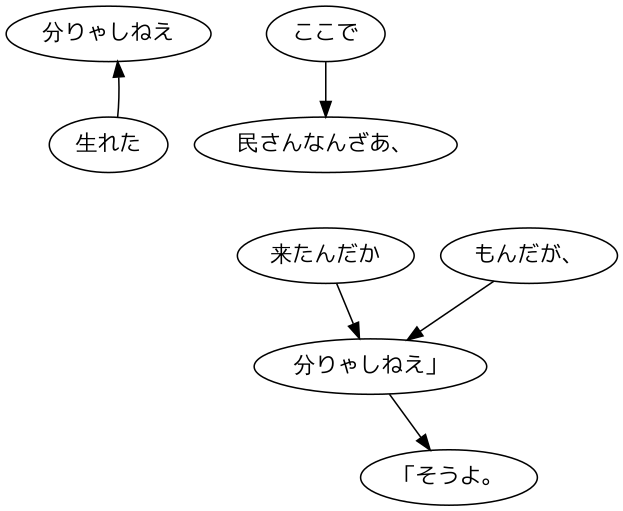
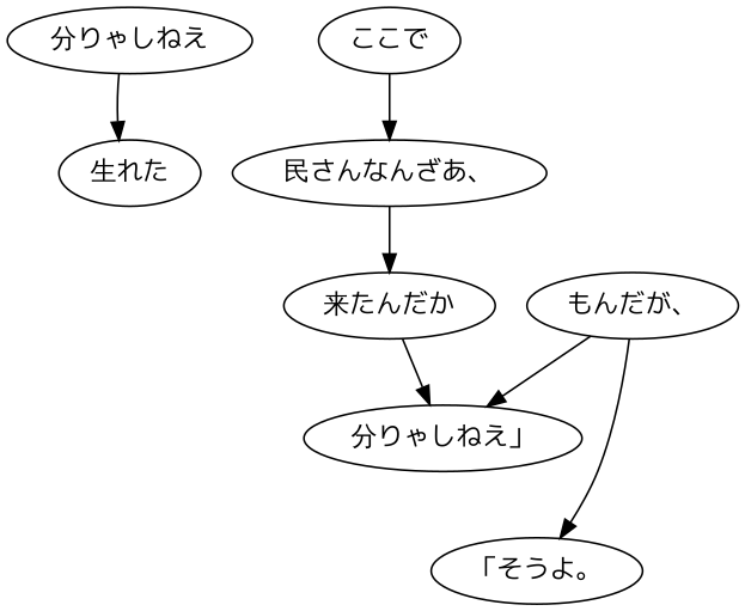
  digraph {
    fontname="Liberation Mono"
    node [fontname="Liberation Mono"]
    edge [fontname="Liberation Mono"]
    n1 [label="分りゃしねえ"]
    n2 [label="生れた"]
    n3 [label="ここで"]
    n4 [label="民さんなんざあ、"]
    n5 [label="もんだが、"]
    n6 [label="分りゃしねえ」"]
    n7 [label="「そうよ。"]
    n8 [label="来たんだか"]
-   n2 -> n1
+   n1 -> n2
    n3 -> n4
+   n4 -> n8
    n5 -> n6
-   n6 -> n7
+   n5 -> n7
    n8 -> n6
  }
